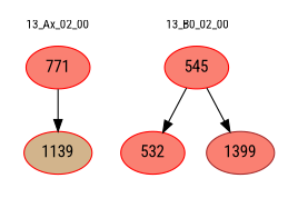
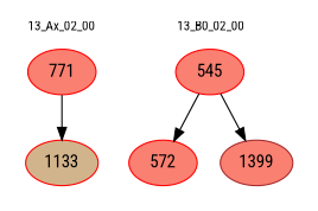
  digraph {
    fontname="Roboto Condensed"
    node [color=red fillcolor=salmon fontname="Roboto Condensed" style=filled]
    edge [color=black fontname="Roboto Condensed"]
    n1 [label=771]
-   n2 [fillcolor=tan label=1139]
+   n2 [fillcolor=tan label=1133]
    n3 [label=545]
-   n4 [label=532]
+   n4 [label=572]
    n5 [color=brown label=1399]
    subgraph cluster_1 {
      color=white
      fontsize=10
      label="13_Ax_02_00"
      n1
      n2
    }
    subgraph cluster_2 {
      color=white
      fontsize=10
      label="13_B0_02_00"
      n3
      n4
      n5
    }
    n1 -> n2
    n3 -> n4
    n3 -> n5
  }
